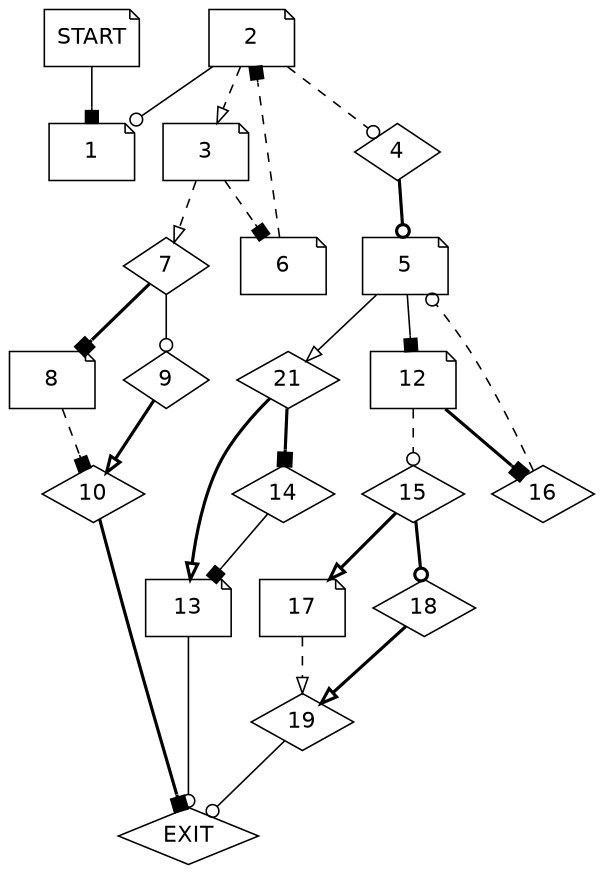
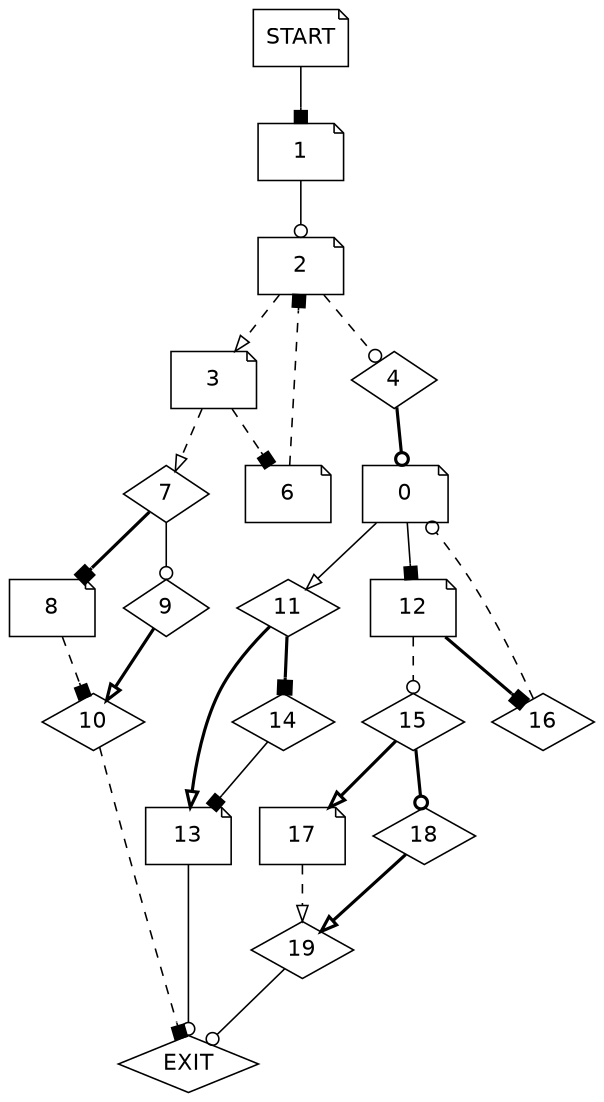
  digraph {
    fontname="DejaVu Sans"
    node [fontname="DejaVu Sans" shape=diamond]
    edge [arrowhead=box fontname="DejaVu Sans" style=dashed]
    n1 [label=START shape=note]
    1 [shape=note]
    2 [shape=note]
    n4 [label=EXIT]
    3 [shape=note]
    4
    6 [shape=note]
    7
-   5 [shape=note]
+   5 [shape=note label=0]
    8 [shape=note]
    9
-   11 [label=21]
+   11
    12 [shape=note]
    13 [shape=note]
    14
    15
    16
    10
    17 [shape=note]
    18
    19
    n1 -> 1 [style=solid]
-   2 -> 1 [arrowhead=odot style=solid]
+   1 -> 2 [arrowhead=odot style=solid]
    2 -> 3 [arrowhead=onormal]
    2 -> 4 [arrowhead=odot]
    3 -> 6
    3 -> 7 [arrowhead=onormal]
    4 -> 5 [arrowhead=odot style=bold]
    6 -> 2
    7 -> 8 [style=bold]
    7 -> 9 [arrowhead=odot style=solid]
    5 -> 11 [arrowhead=onormal style=solid]
    5 -> 12 [style=solid]
    8 -> 10
    9 -> 10 [arrowhead=onormal style=bold]
    11 -> 13 [arrowhead=onormal style=bold]
    11 -> 14 [style=bold]
    12 -> 15 [arrowhead=odot]
    12 -> 16 [style=bold]
    13 -> n4 [arrowhead=odot style=solid]
    14 -> 13 [style=solid]
    15 -> 17 [arrowhead=onormal style=bold]
    15 -> 18 [arrowhead=odot style=bold]
    16 -> 5 [arrowhead=odot]
-   10 -> n4 [style=bold]
+   10 -> n4
    17 -> 19 [arrowhead=onormal]
    18 -> 19 [arrowhead=onormal style=bold]
    19 -> n4 [arrowhead=odot style=solid]
  }
